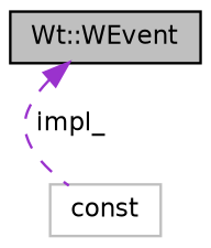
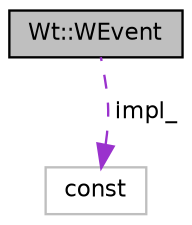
  digraph {
    node [fontname=Helvetica fontsize=10 shape=record style=filled]
    n1 [color=black fillcolor=grey75 fontcolor=black height=0.2 label="Wt::WEvent" width=0.4]
    n2 [color=grey75 fillcolor=white height=0.2 label=const width=0.4]
-   n1 -> n2 [color=darkorchid3 dir=back fontname=Helvetica fontsize=10 label=" impl_" labelfontname=Helvetica labelfontsize=10 style=dashed]
+   n2 -> n1 [color=darkorchid3 dir=back fontname=Helvetica fontsize=10 label=" impl_" labelfontname=Helvetica labelfontsize=10 style=dashed]
  }
